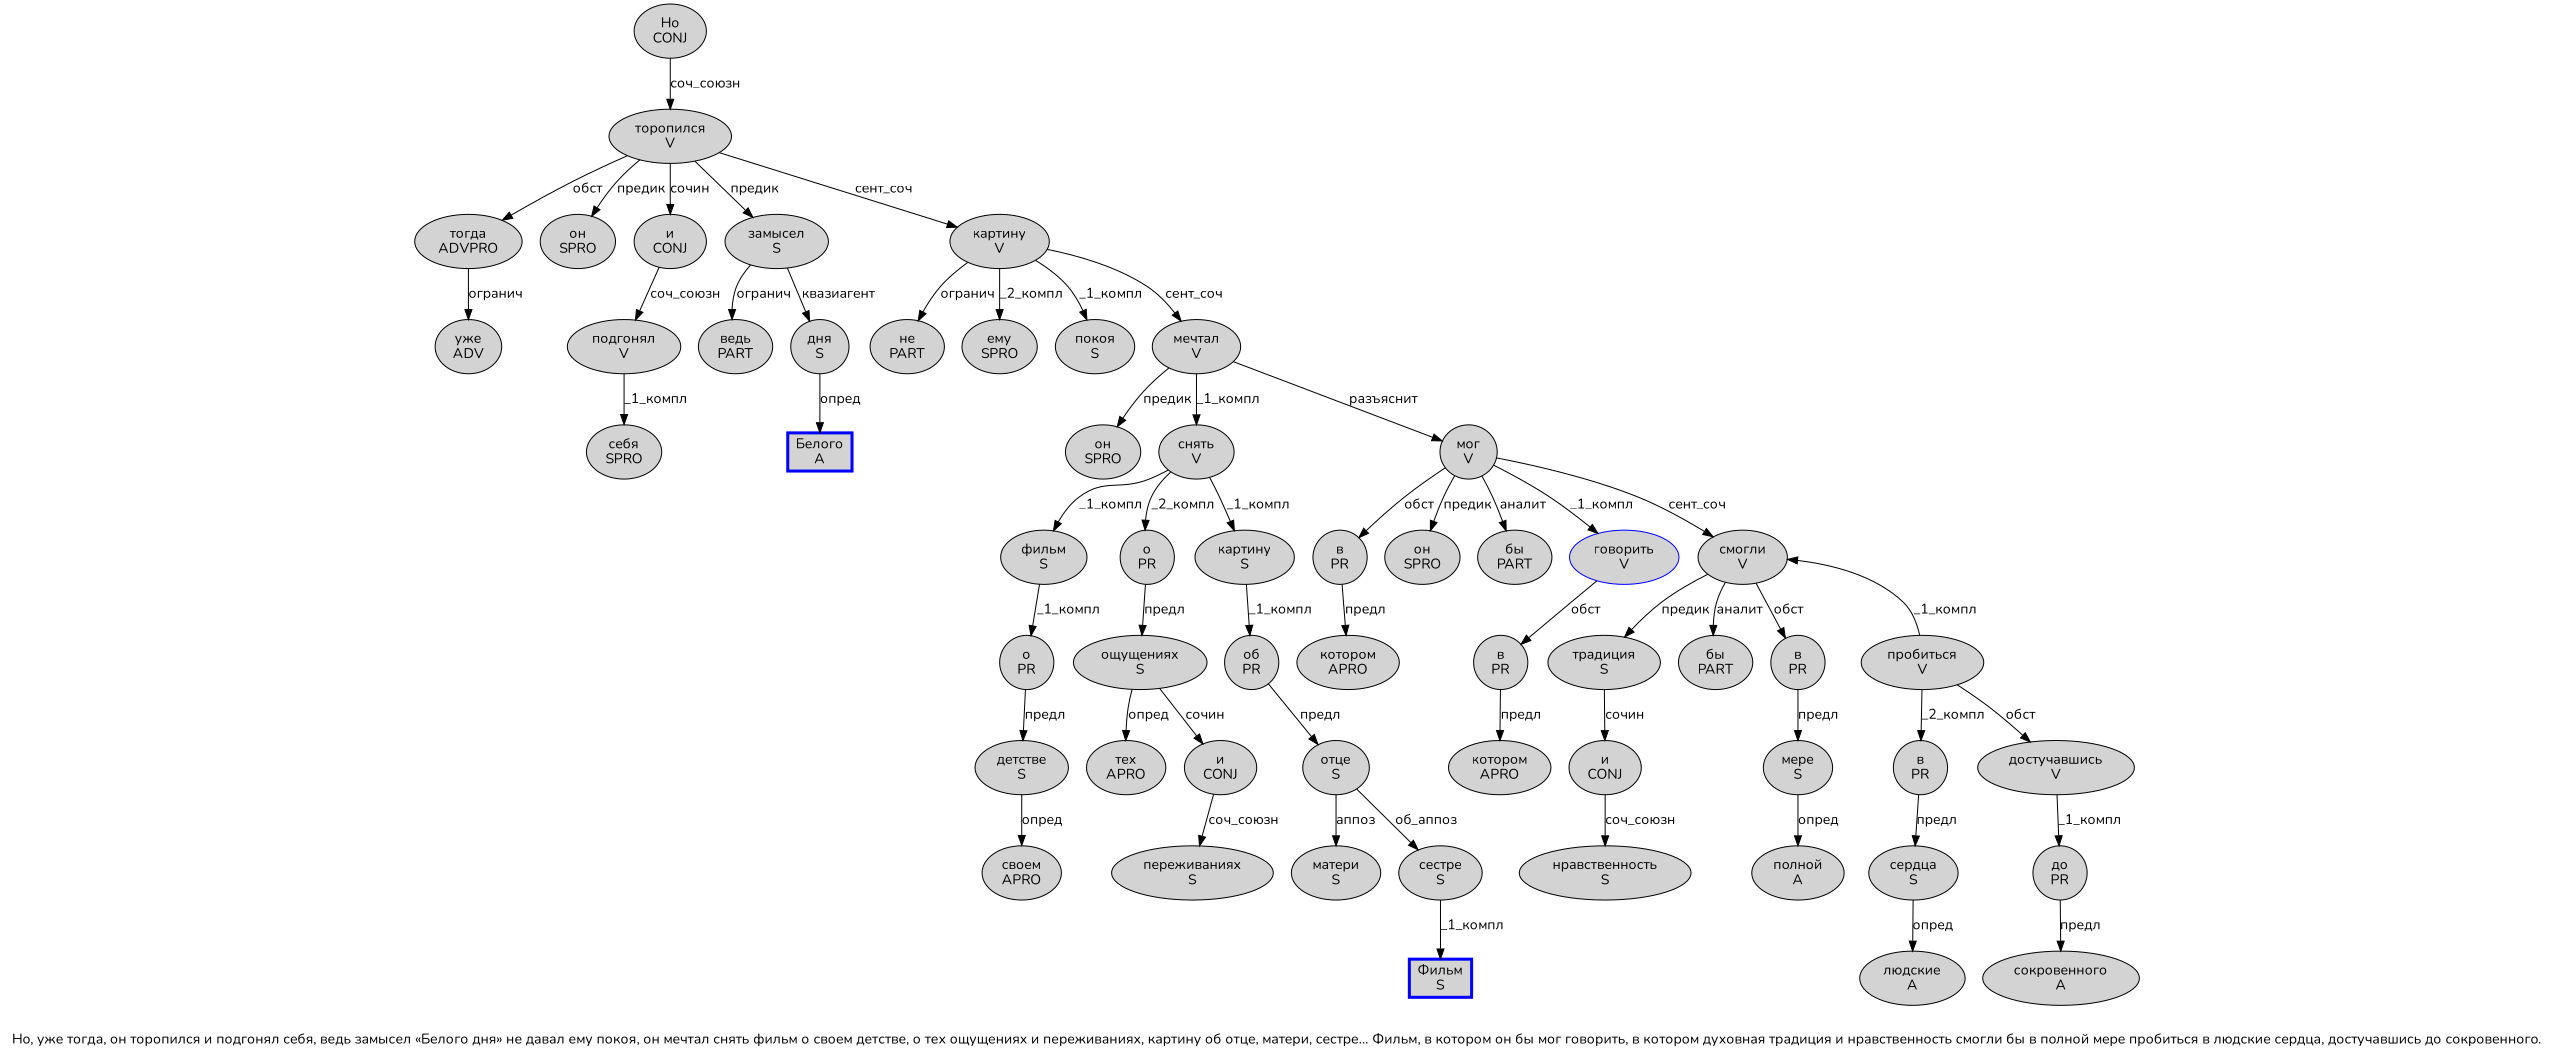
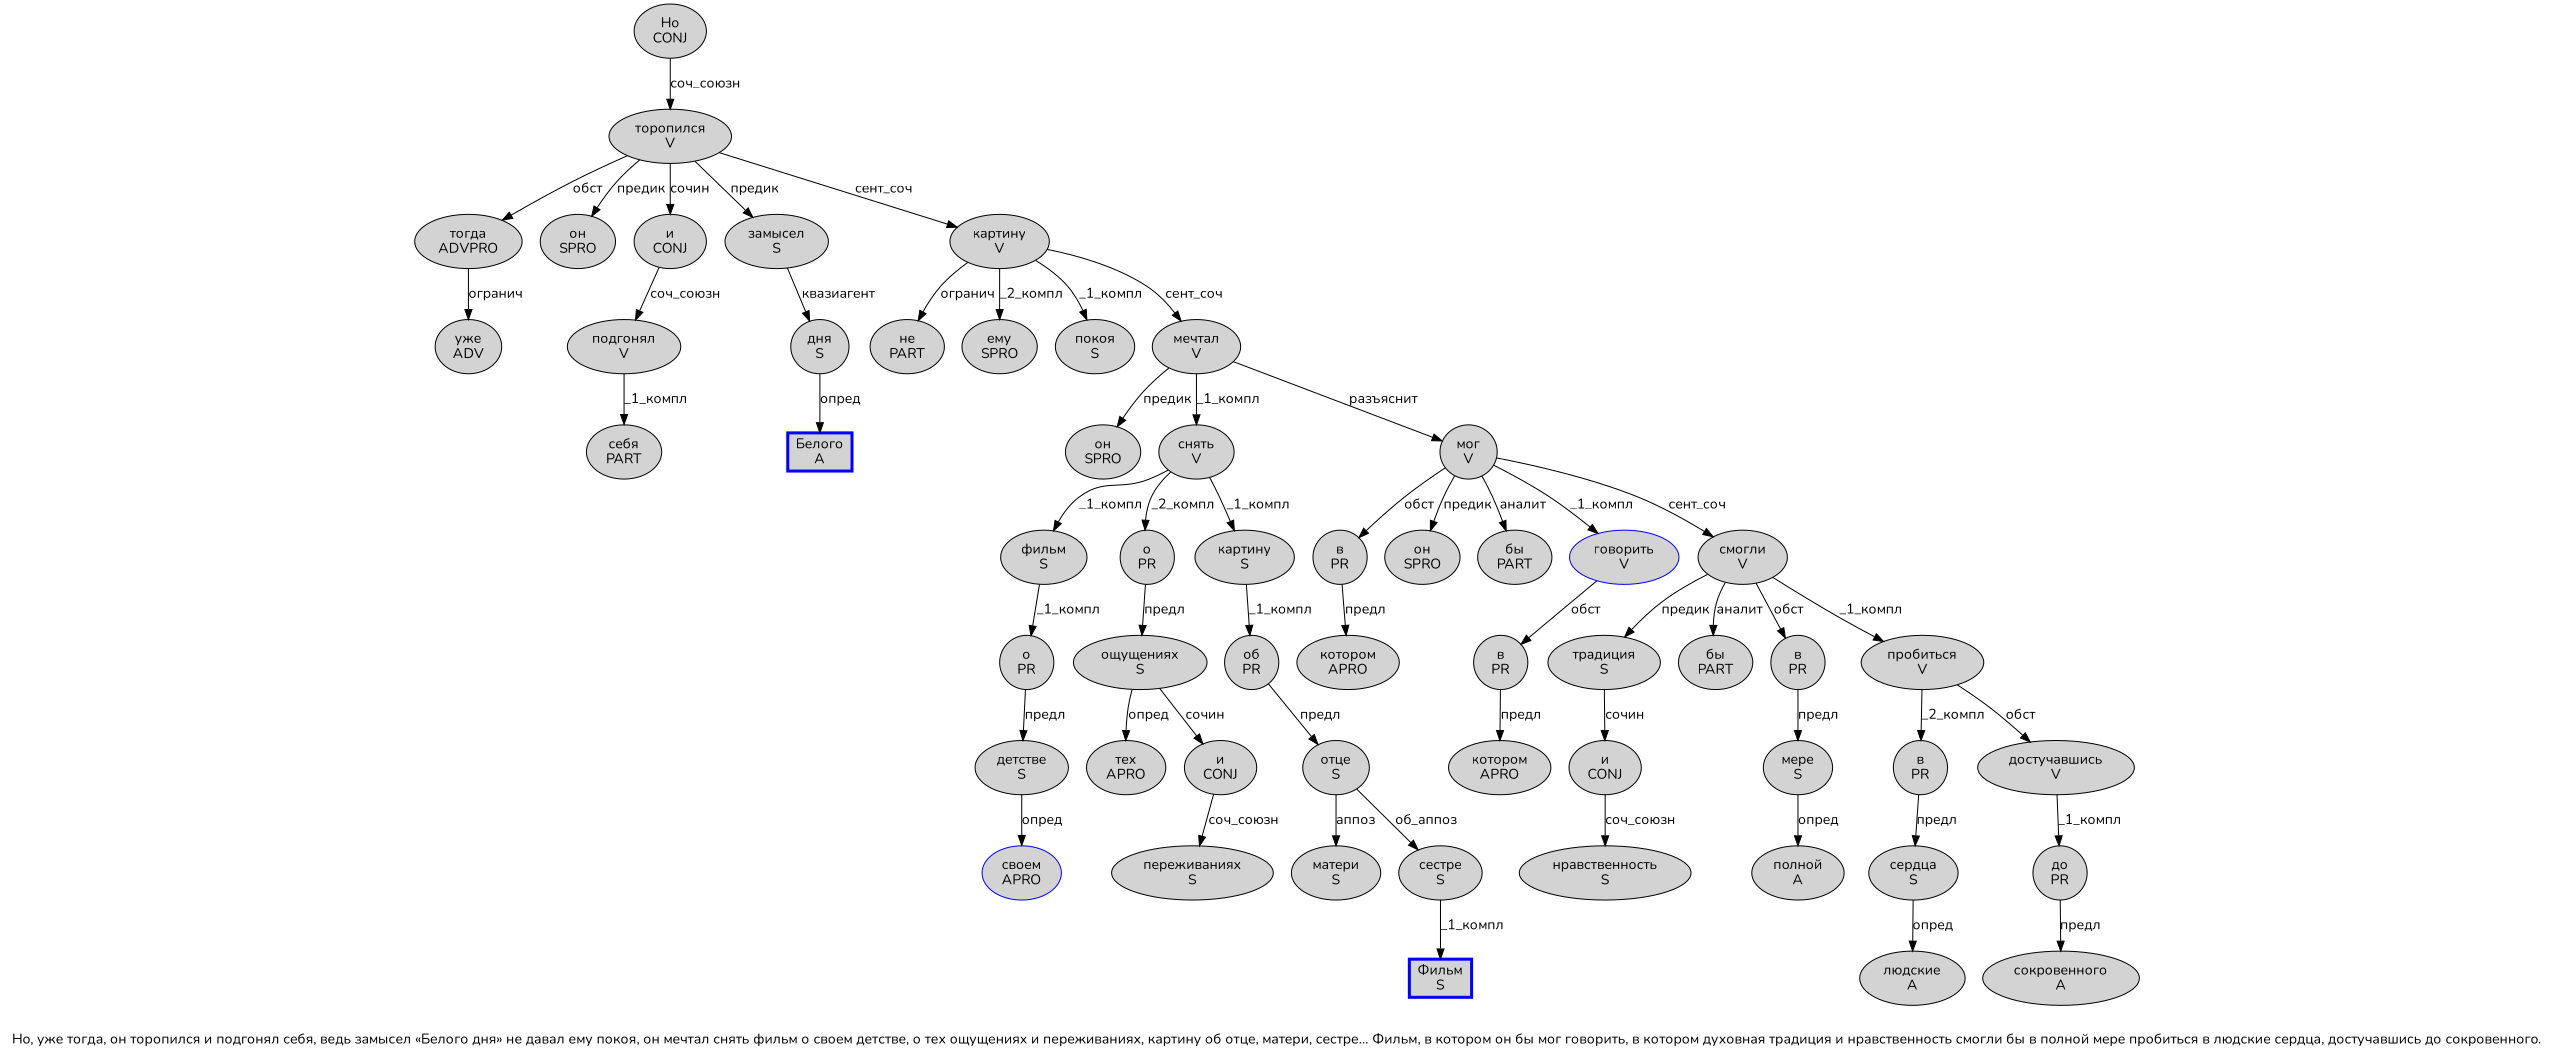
  digraph {
    fontname=Nunito
    label="Но, уже тогда, он торопился и подгонял себя, ведь замысел «Белого дня» не давал ему покоя, он мечтал снять фильм о своем детстве, о тех ощущениях и переживаниях, картину об отце, матери, сестре… Фильм, в котором он бы мог говорить, в котором духовная традиция и нравственность смогли бы в полной мере пробиться в людские сердца, достучавшись до сокровенного."
    node [fillcolor=lightgray fontname=Nunito penwidth=1 shape=ellipse style=filled]
    edge [fontname=Nunito]
    n1 [label="Но\nCONJ"]
    n2 [label="торопился\nV"]
    n3 [label="тогда\nADVPRO"]
    n4 [label="он\nSPRO"]
    n5 [label="и\nCONJ"]
    n6 [label="замысел\nS"]
    n7 [label="картину\nV"]
    n8 [label="уже\nADV"]
    n9 [label="подгонял\nV"]
-   n10 [label="ведь\nPART"]
    n11 [label="дня\nS"]
    n12 [label="не\nPART"]
    n13 [label="ему\nSPRO"]
    n14 [label="покоя\nS"]
    n15 [label="мечтал\nV"]
-   n16 [label="себя\nSPRO"]
+   n16 [label="себя\nPART"]
    n17 [color=blue label="Белого\nA" penwidth=3 shape=box]
    n18 [label="он\nSPRO"]
    n19 [label="снять\nV"]
    n20 [label="мог\nV"]
    n21 [label="фильм\nS"]
    n22 [label="о\nPR"]
    n23 [label="картину\nS"]
    n24 [label="в\nPR"]
    n25 [label="он\nSPRO"]
    n26 [label="бы\nPART"]
    n27 [color=blue label="говорить\nV"]
    n28 [label="смогли\nV"]
    n29 [label="о\nPR"]
    n30 [label="ощущениях\nS"]
    n31 [label="об\nPR"]
    n32 [label="детстве\nS"]
-   n33 [label="своем\nAPRO"]
+   n33 [label="своем\nAPRO" color=blue]
    n34 [label="тех\nAPRO"]
    n35 [label="и\nCONJ"]
    n36 [label="переживаниях\nS"]
    n37 [label="отце\nS"]
    n38 [label="матери\nS"]
    n39 [label="сестре\nS"]
    n40 [color=blue label="Фильм\nS" penwidth=3 shape=box]
    n41 [label="котором\nAPRO"]
    n42 [label="в\nPR"]
    n43 [label="традиция\nS"]
    n44 [label="бы\nPART"]
    n45 [label="в\nPR"]
    n46 [label="пробиться\nV"]
    n47 [label="котором\nAPRO"]
    n48 [label="и\nCONJ"]
    n49 [label="нравственность\nS"]
    n50 [label="мере\nS"]
    n51 [label="в\nPR"]
    n52 [label="достучавшись\nV"]
    n53 [label="полной\nA"]
    n54 [label="сердца\nS"]
    n55 [label="до\nPR"]
    n56 [label="людские\nA"]
    n57 [label="сокровенного\nA"]
    n1 -> n2 [label="соч_союзн"]
    n2 -> n3 [label="обст"]
    n2 -> n4 [label="предик"]
    n2 -> n5 [label="сочин"]
    n2 -> n6 [label="предик"]
    n2 -> n7 [label="сент_соч"]
    n3 -> n8 [label="огранич"]
    n5 -> n9 [label="соч_союзн"]
-   n6 -> n10 [label="огранич"]
    n6 -> n11 [label="квазиагент"]
    n7 -> n12 [label="огранич"]
    n7 -> n13 [label="_2_компл"]
    n7 -> n14 [label="_1_компл"]
    n7 -> n15 [label="сент_соч"]
    n9 -> n16 [label="_1_компл"]
    n11 -> n17 [label="опред"]
    n15 -> n18 [label="предик"]
    n15 -> n19 [label="_1_компл"]
    n15 -> n20 [label="разъяснит"]
    n19 -> n21 [label="_1_компл"]
    n19 -> n22 [label="_2_компл"]
    n19 -> n23 [label="_1_компл"]
    n20 -> n24 [label="обст"]
    n20 -> n25 [label="предик"]
    n20 -> n26 [label="аналит"]
    n20 -> n27 [label="_1_компл"]
    n20 -> n28 [label="сент_соч"]
    n21 -> n29 [label="_1_компл"]
    n22 -> n30 [label="предл"]
    n23 -> n31 [label="_1_компл"]
    n24 -> n41 [label="предл"]
    n27 -> n42 [label="обст"]
    n28 -> n43 [label="предик"]
    n28 -> n44 [label="аналит"]
    n28 -> n45 [label="обст"]
-   n46 -> n28 [label="_1_компл"]
+   n28 -> n46 [label="_1_компл"]
    n29 -> n32 [label="предл"]
    n30 -> n34 [label="опред"]
    n30 -> n35 [label="сочин"]
    n31 -> n37 [label="предл"]
    n32 -> n33 [label="опред"]
    n35 -> n36 [label="соч_союзн"]
    n37 -> n38 [label="аппоз"]
    n37 -> n39 [label="об_аппоз"]
    n39 -> n40 [label="_1_компл"]
    n42 -> n47 [label="предл"]
    n43 -> n48 [label="сочин"]
    n45 -> n50 [label="предл"]
    n46 -> n51 [label="_2_компл"]
    n46 -> n52 [label="обст"]
    n48 -> n49 [label="соч_союзн"]
    n50 -> n53 [label="опред"]
    n51 -> n54 [label="предл"]
    n52 -> n55 [label="_1_компл"]
    n54 -> n56 [label="опред"]
    n55 -> n57 [label="предл"]
  }
